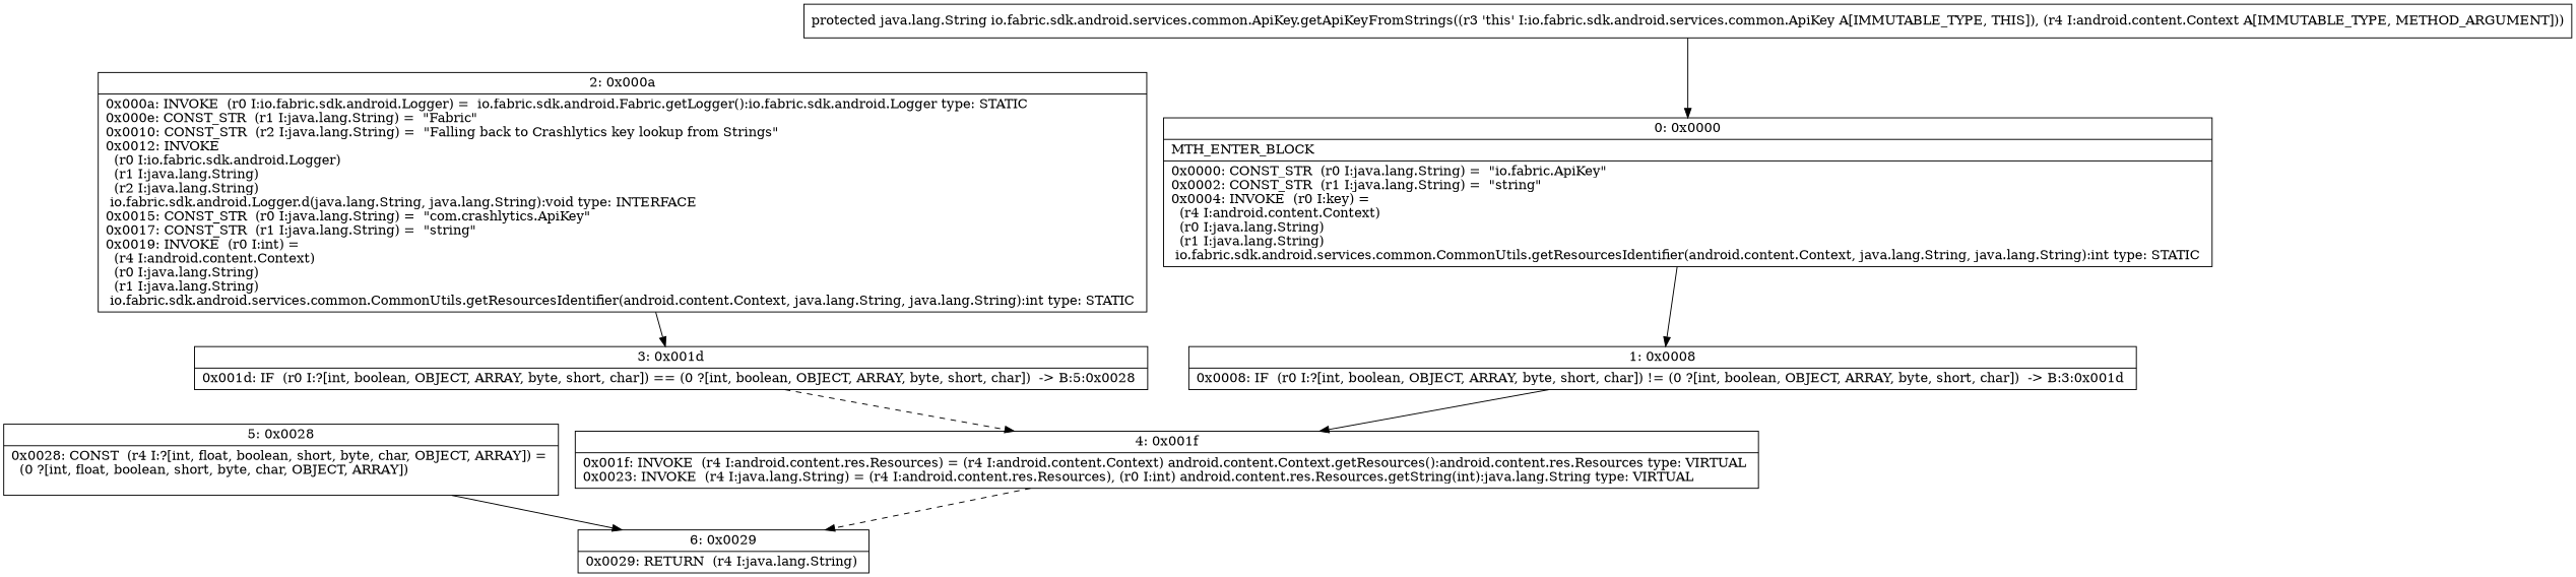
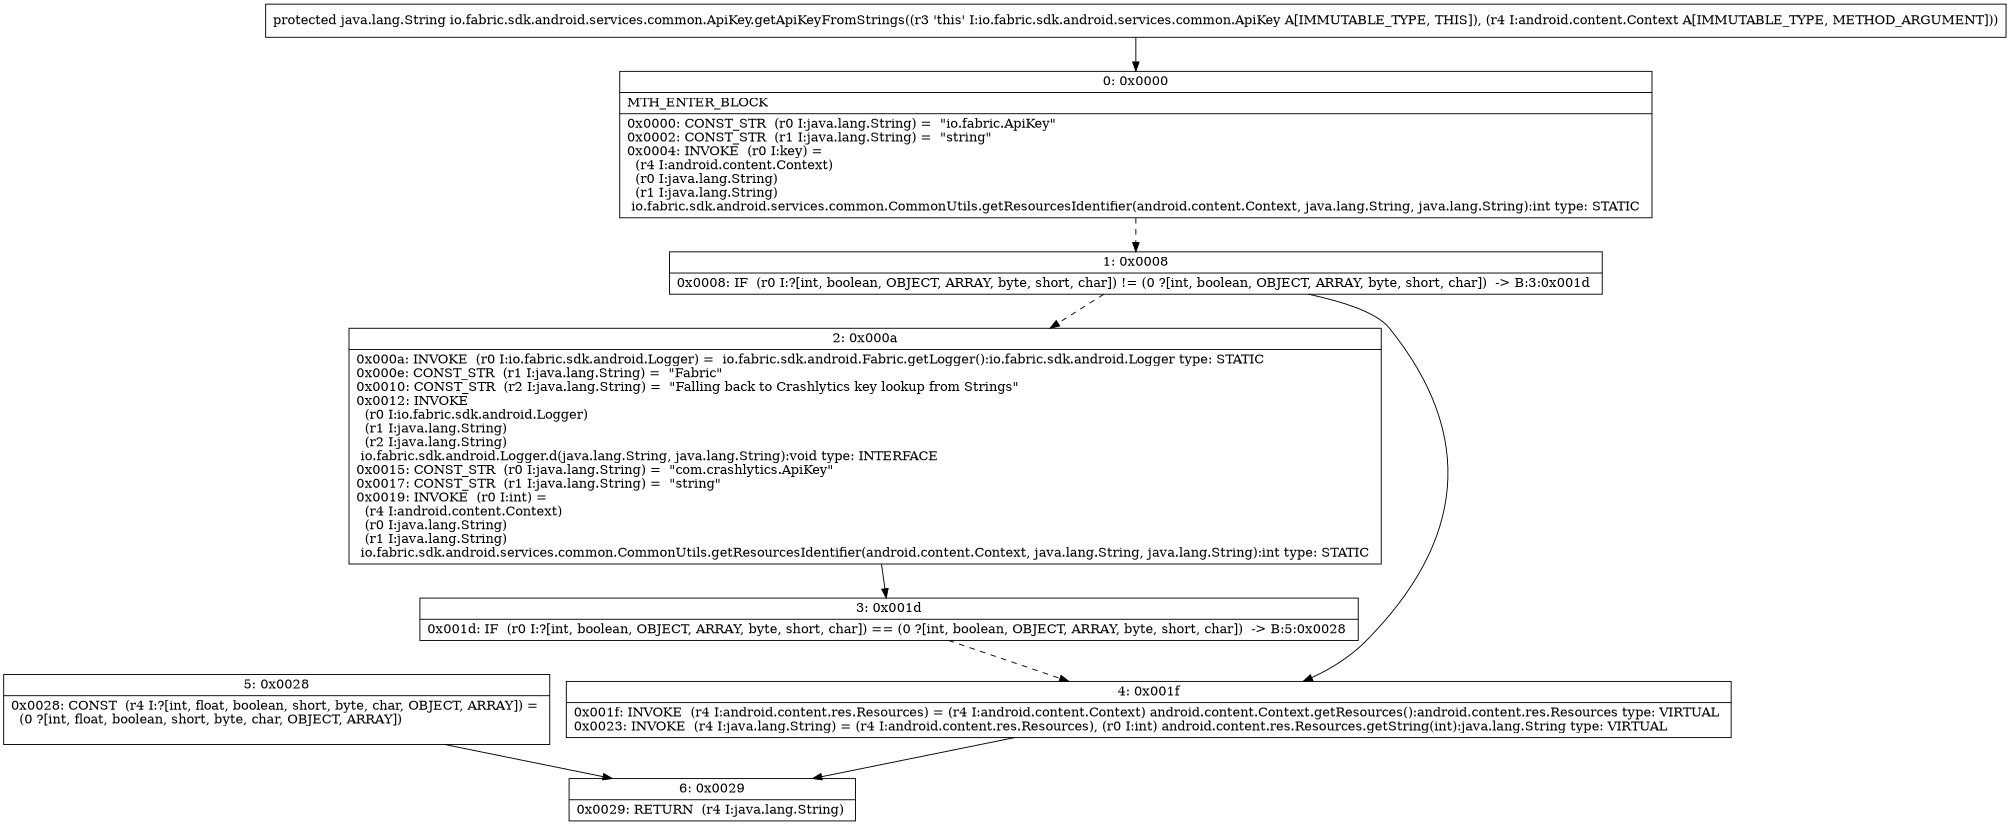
  digraph {
    node [shape=record]
    n1 [label="{0\:\ 0x0000|MTH_ENTER_BLOCK\l|0x0000: CONST_STR  (r0 I:java.lang.String) =  \"io.fabric.ApiKey\" \l0x0002: CONST_STR  (r1 I:java.lang.String) =  \"string\" \l0x0004: INVOKE  (r0 I:key) = \l  (r4 I:android.content.Context)\l  (r0 I:java.lang.String)\l  (r1 I:java.lang.String)\l io.fabric.sdk.android.services.common.CommonUtils.getResourcesIdentifier(android.content.Context, java.lang.String, java.lang.String):int type: STATIC \l}"]
    n2 [label="{1\:\ 0x0008|0x0008: IF  (r0 I:?[int, boolean, OBJECT, ARRAY, byte, short, char]) != (0 ?[int, boolean, OBJECT, ARRAY, byte, short, char])  \-\> B:3:0x001d \l}"]
    n3 [label="{2\:\ 0x000a|0x000a: INVOKE  (r0 I:io.fabric.sdk.android.Logger) =  io.fabric.sdk.android.Fabric.getLogger():io.fabric.sdk.android.Logger type: STATIC \l0x000e: CONST_STR  (r1 I:java.lang.String) =  \"Fabric\" \l0x0010: CONST_STR  (r2 I:java.lang.String) =  \"Falling back to Crashlytics key lookup from Strings\" \l0x0012: INVOKE  \l  (r0 I:io.fabric.sdk.android.Logger)\l  (r1 I:java.lang.String)\l  (r2 I:java.lang.String)\l io.fabric.sdk.android.Logger.d(java.lang.String, java.lang.String):void type: INTERFACE \l0x0015: CONST_STR  (r0 I:java.lang.String) =  \"com.crashlytics.ApiKey\" \l0x0017: CONST_STR  (r1 I:java.lang.String) =  \"string\" \l0x0019: INVOKE  (r0 I:int) = \l  (r4 I:android.content.Context)\l  (r0 I:java.lang.String)\l  (r1 I:java.lang.String)\l io.fabric.sdk.android.services.common.CommonUtils.getResourcesIdentifier(android.content.Context, java.lang.String, java.lang.String):int type: STATIC \l}"]
    n4 [label="{4\:\ 0x001f|0x001f: INVOKE  (r4 I:android.content.res.Resources) = (r4 I:android.content.Context) android.content.Context.getResources():android.content.res.Resources type: VIRTUAL \l0x0023: INVOKE  (r4 I:java.lang.String) = (r4 I:android.content.res.Resources), (r0 I:int) android.content.res.Resources.getString(int):java.lang.String type: VIRTUAL \l}"]
    n5 [label="{3\:\ 0x001d|0x001d: IF  (r0 I:?[int, boolean, OBJECT, ARRAY, byte, short, char]) == (0 ?[int, boolean, OBJECT, ARRAY, byte, short, char])  \-\> B:5:0x0028 \l}"]
    n6 [label="{6\:\ 0x0029|0x0029: RETURN  (r4 I:java.lang.String) \l}"]
    n7 [label="{5\:\ 0x0028|0x0028: CONST  (r4 I:?[int, float, boolean, short, byte, char, OBJECT, ARRAY]) = \l  (0 ?[int, float, boolean, short, byte, char, OBJECT, ARRAY])\l \l}"]
    n8 [label="{protected java.lang.String io.fabric.sdk.android.services.common.ApiKey.getApiKeyFromStrings((r3 'this' I:io.fabric.sdk.android.services.common.ApiKey A[IMMUTABLE_TYPE, THIS]), (r4 I:android.content.Context A[IMMUTABLE_TYPE, METHOD_ARGUMENT])) }"]
-   n1 -> n2
+   n1 -> n2 [style=dashed]
+   n2 -> n3 [style=dashed]
    n2 -> n4
    n3 -> n5
-   n4 -> n6 [style=dashed]
+   n4 -> n6
    n5 -> n4 [style=dashed]
    n7 -> n6
    n8 -> n1
  }
